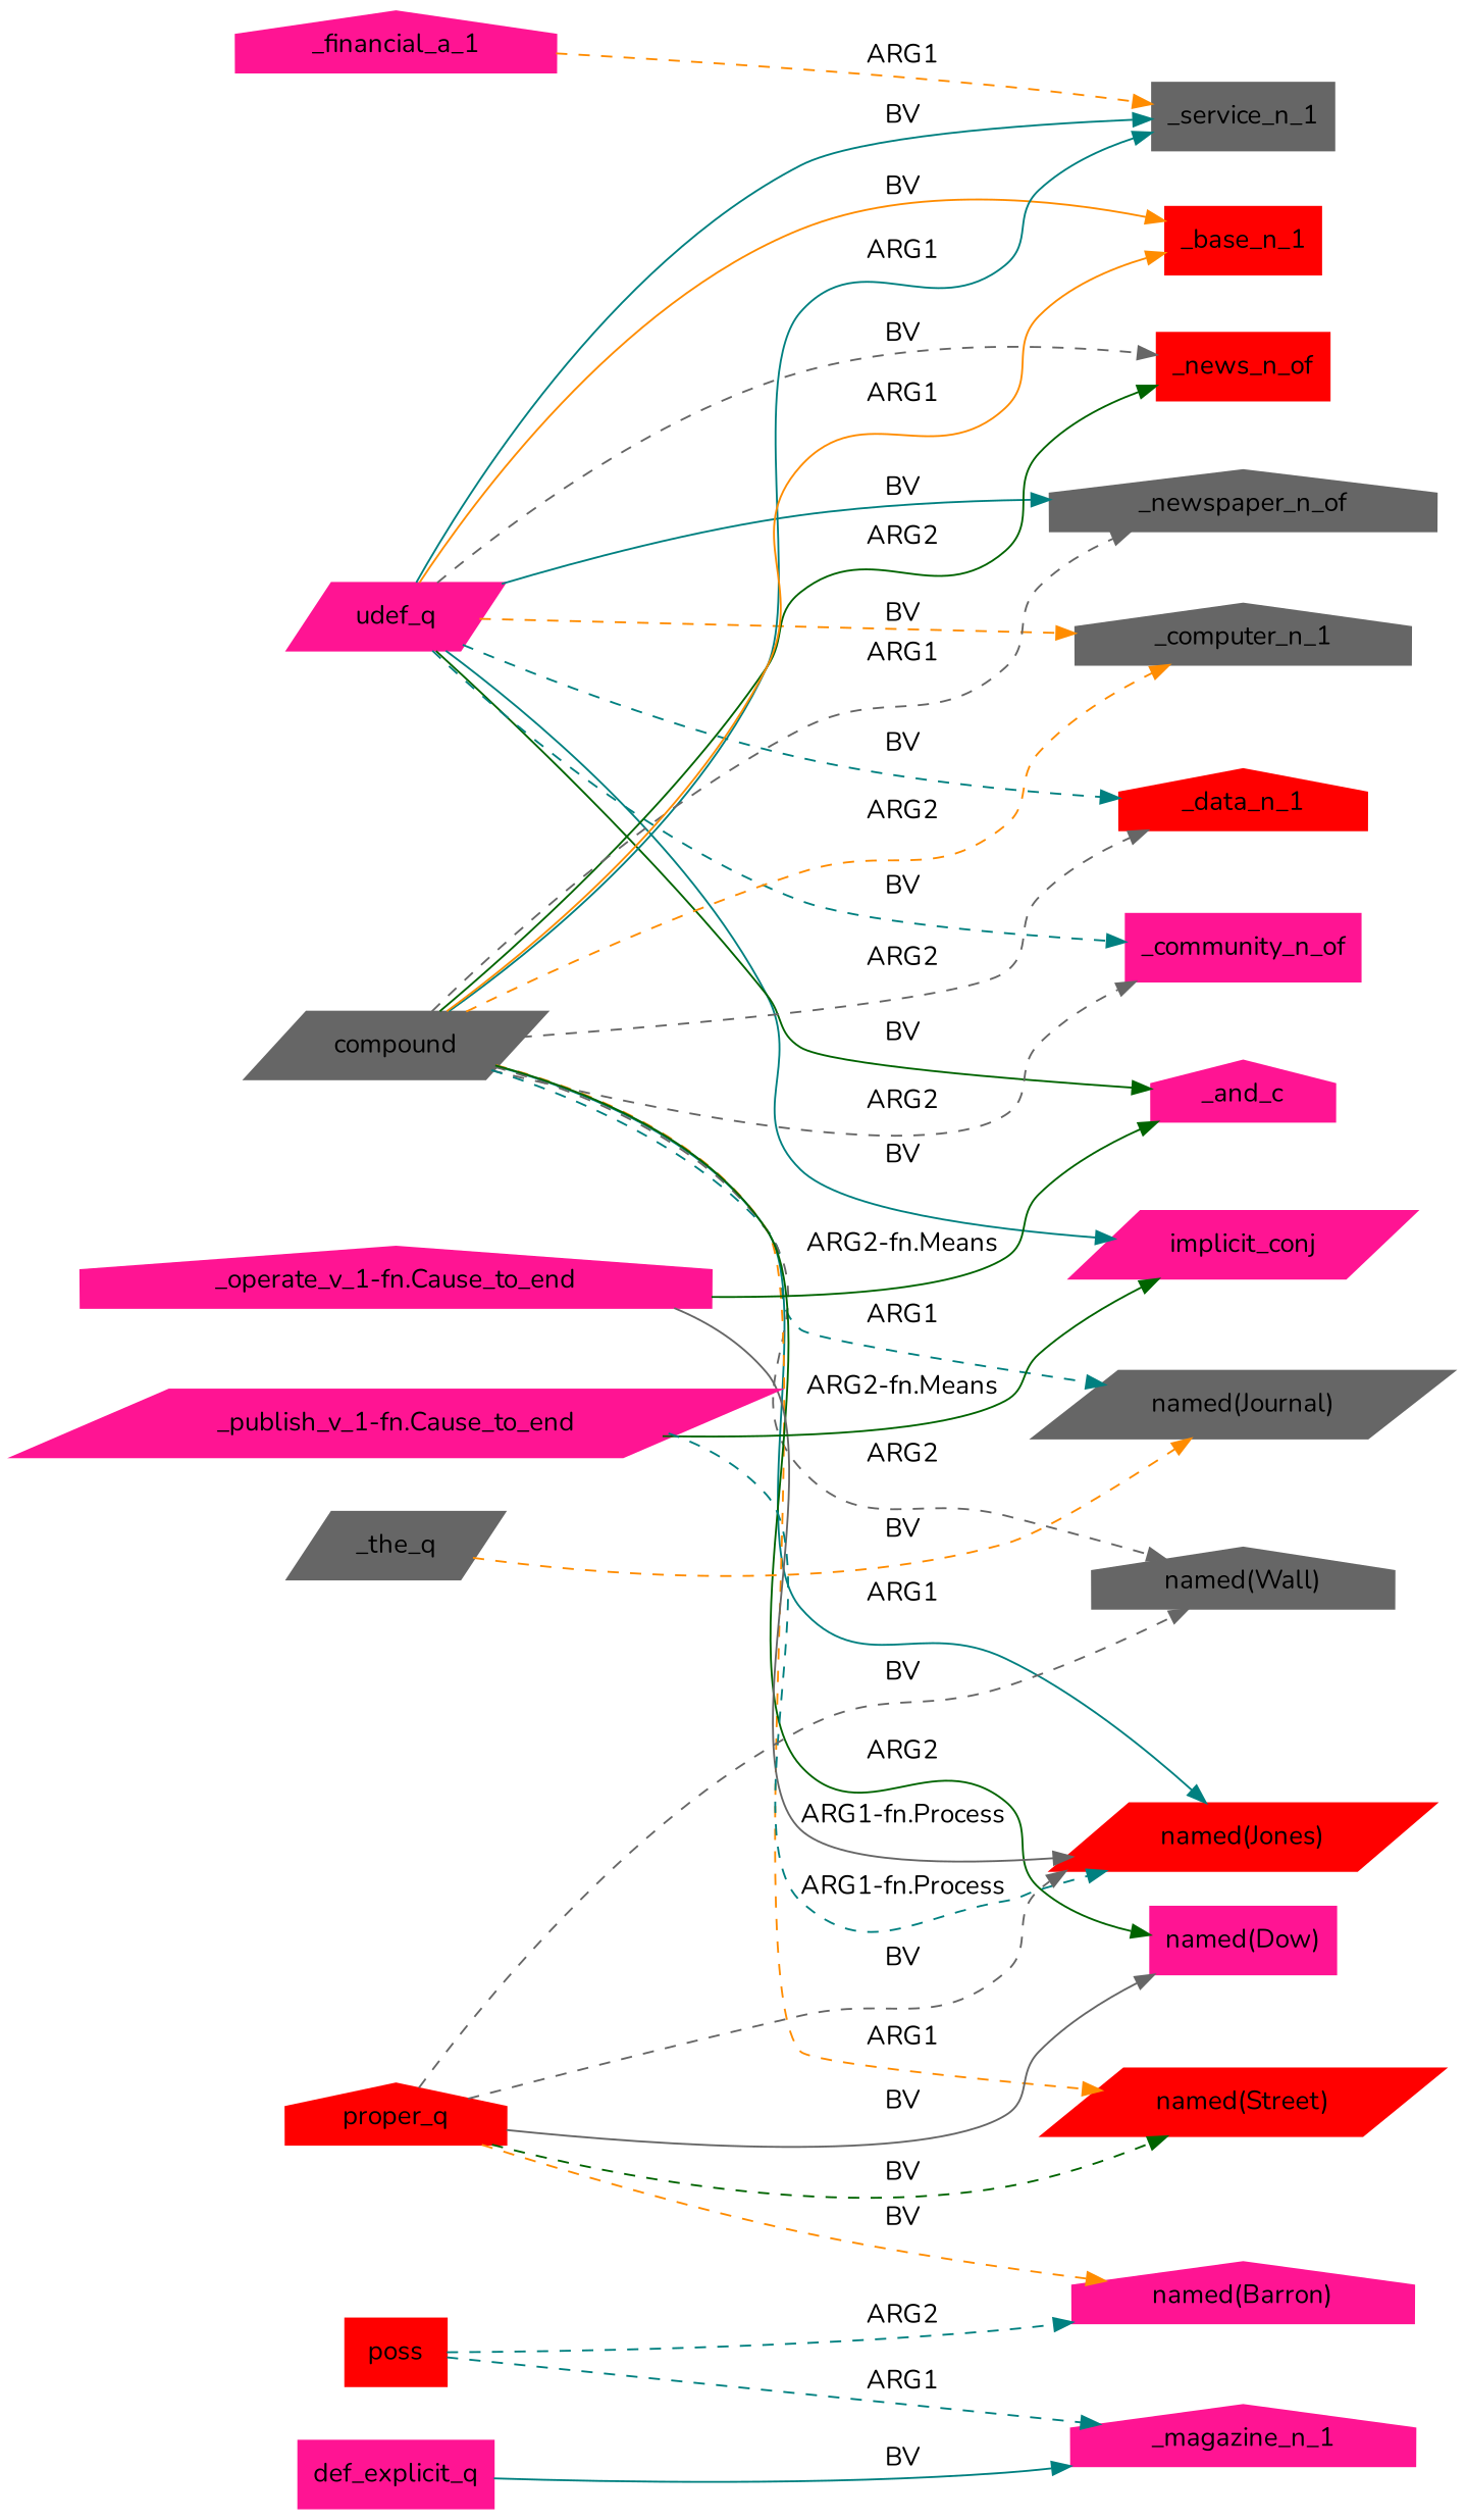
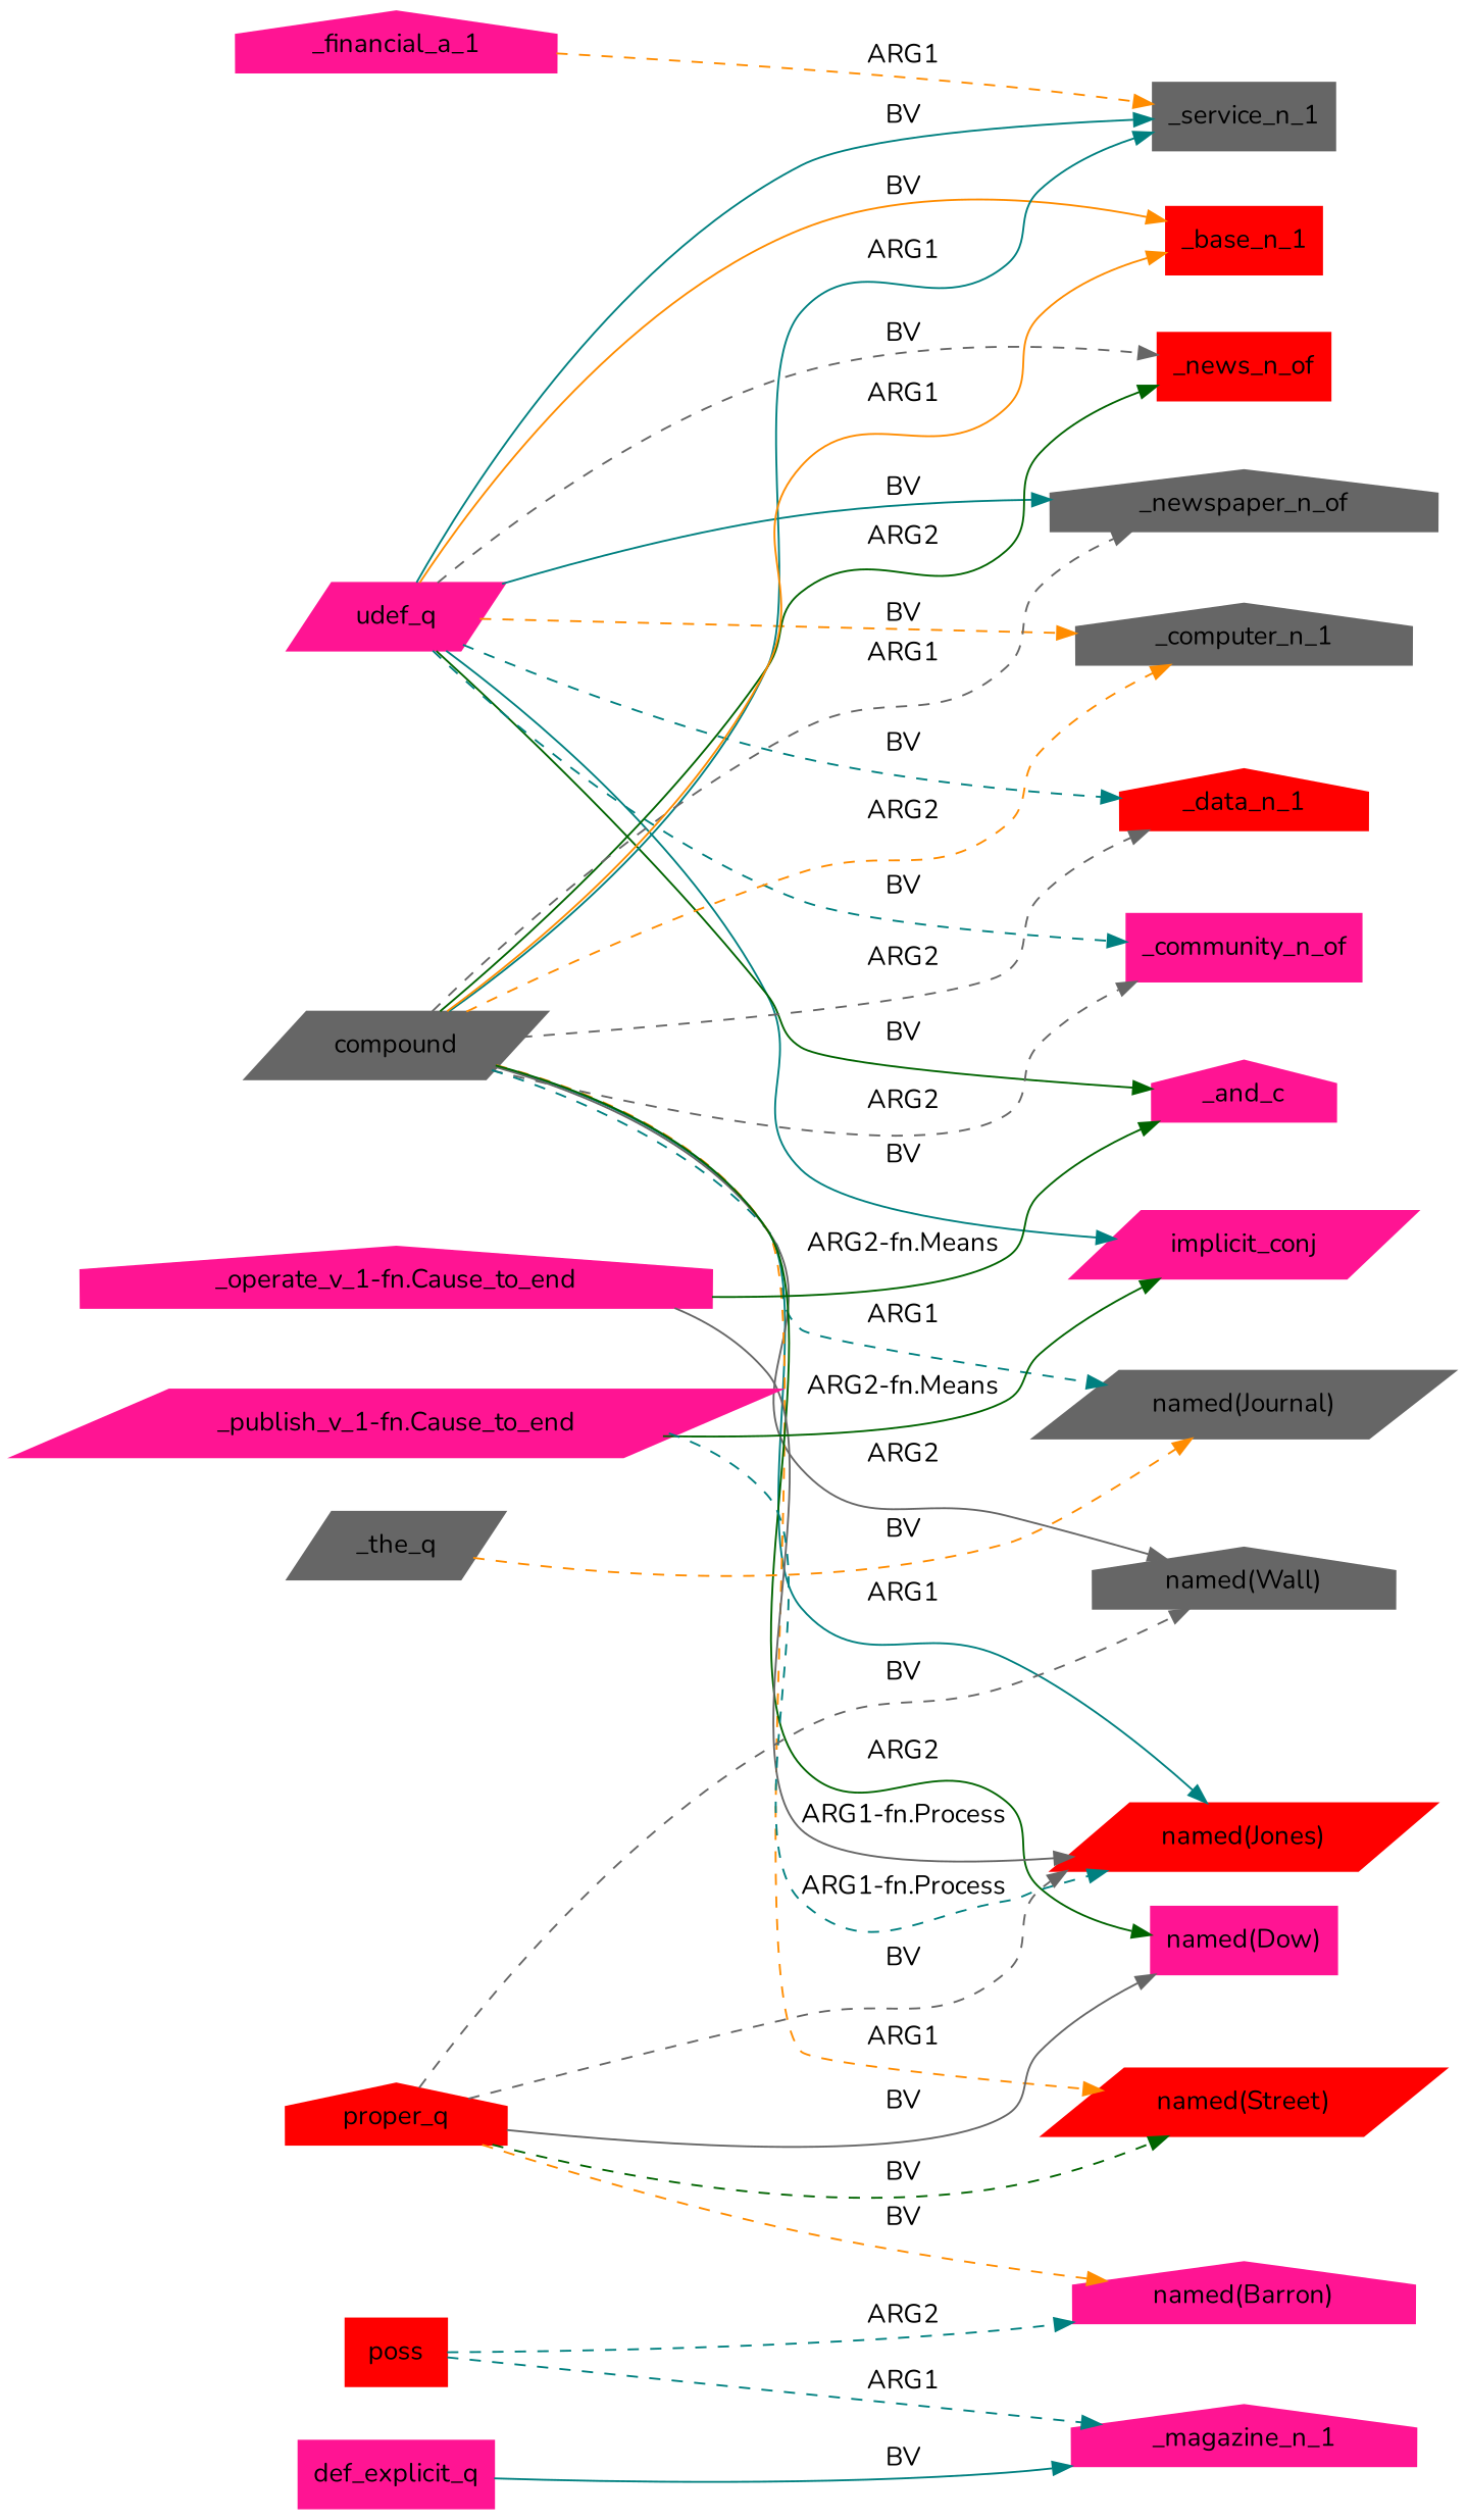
  digraph {
    fontname=Nunito
    rankdir=LR
    node [color=deeppink fontname=Nunito shape=house style=filled]
    edge [color=teal fontname=Nunito style=dashed]
    udef_q [shape=parallelogram]
    _service_n_1 [color=gray40 shape=box]
    _news_n_of [color=red shape=box]
    implicit_conj [shape=parallelogram]
    _computer_n_1 [color=gray40]
    _and_c
    _newspaper_n_of [color=gray40]
    _base_n_1 [color=red shape=box]
    _community_n_of [shape=box]
    _data_n_1 [color=red]
    compound [color=gray40 shape=parallelogram]
    "named(Jones)" [color=red shape=parallelogram]
    "named(Journal)" [color=gray40 shape=parallelogram]
    "named(Wall)" [color=gray40]
    "named(Street)" [color=red shape=parallelogram]
    "named(Dow)" [shape=box]
    "_operate_v_1-fn.Cause_to_end"
    "_publish_v_1-fn.Cause_to_end" [shape=parallelogram]
    _financial_a_1
    poss [color=red shape=box]
    "named(Barron)"
    _magazine_n_1
    proper_q [color=red]
    _the_q [color=gray40 shape=parallelogram]
    def_explicit_q [shape=box]
    udef_q -> _service_n_1 [label=BV style=solid]
    udef_q -> _news_n_of [color=gray40 label=BV]
    udef_q -> implicit_conj [label=BV style=solid]
    udef_q -> _computer_n_1 [color=darkorange label=BV]
    udef_q -> _and_c [color=darkgreen label=BV style=solid]
    udef_q -> _newspaper_n_of [label=BV style=solid]
    udef_q -> _base_n_1 [color=darkorange label=BV style=solid]
    udef_q -> _community_n_of [label=BV]
    udef_q -> _data_n_1 [label=BV]
    compound -> _service_n_1 [label=ARG1 style=solid]
    compound -> _news_n_of [color=darkgreen label=ARG2 style=solid]
    compound -> _computer_n_1 [color=darkorange label=ARG2]
    compound -> _newspaper_n_of [color=gray40 label=ARG1]
    compound -> _base_n_1 [color=darkorange label=ARG1 style=solid]
    compound -> _community_n_of [color=gray40 label=ARG2]
    compound -> _data_n_1 [color=gray40 label=ARG2]
    compound -> "named(Jones)" [label=ARG1 style=solid]
    compound -> "named(Journal)" [label=ARG1]
-   compound -> "named(Wall)" [color=gray40 label=ARG2]
+   compound -> "named(Wall)" [color=gray40 label=ARG2 style=solid]
    compound -> "named(Street)" [color=darkorange label=ARG1]
    compound -> "named(Dow)" [color=darkgreen label=ARG2 style=solid]
    "_operate_v_1-fn.Cause_to_end" -> _and_c [color=darkgreen label="ARG2-fn.Means" style=solid]
    "_operate_v_1-fn.Cause_to_end" -> "named(Jones)" [color=gray40 label="ARG1-fn.Process" style=solid]
    "_publish_v_1-fn.Cause_to_end" -> implicit_conj [color=darkgreen label="ARG2-fn.Means" style=solid]
    "_publish_v_1-fn.Cause_to_end" -> "named(Jones)" [label="ARG1-fn.Process"]
    _financial_a_1 -> _service_n_1 [color=darkorange label=ARG1]
    poss -> "named(Barron)" [label=ARG2]
    poss -> _magazine_n_1 [label=ARG1]
    proper_q -> "named(Jones)" [color=gray40 label=BV]
    proper_q -> "named(Wall)" [color=gray40 label=BV]
    proper_q -> "named(Street)" [color=darkgreen label=BV]
    proper_q -> "named(Dow)" [color=gray40 label=BV style=solid]
    proper_q -> "named(Barron)" [color=darkorange label=BV]
    _the_q -> "named(Journal)" [color=darkorange label=BV]
    def_explicit_q -> _magazine_n_1 [label=BV style=solid]
  }
